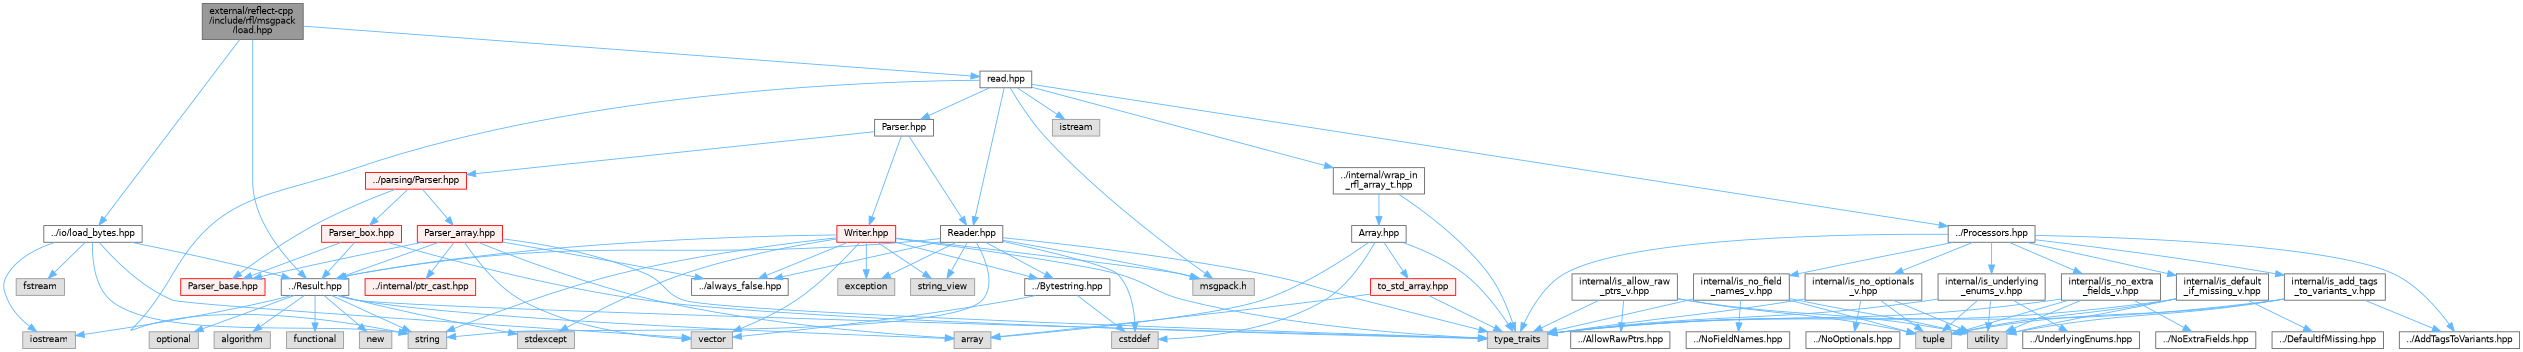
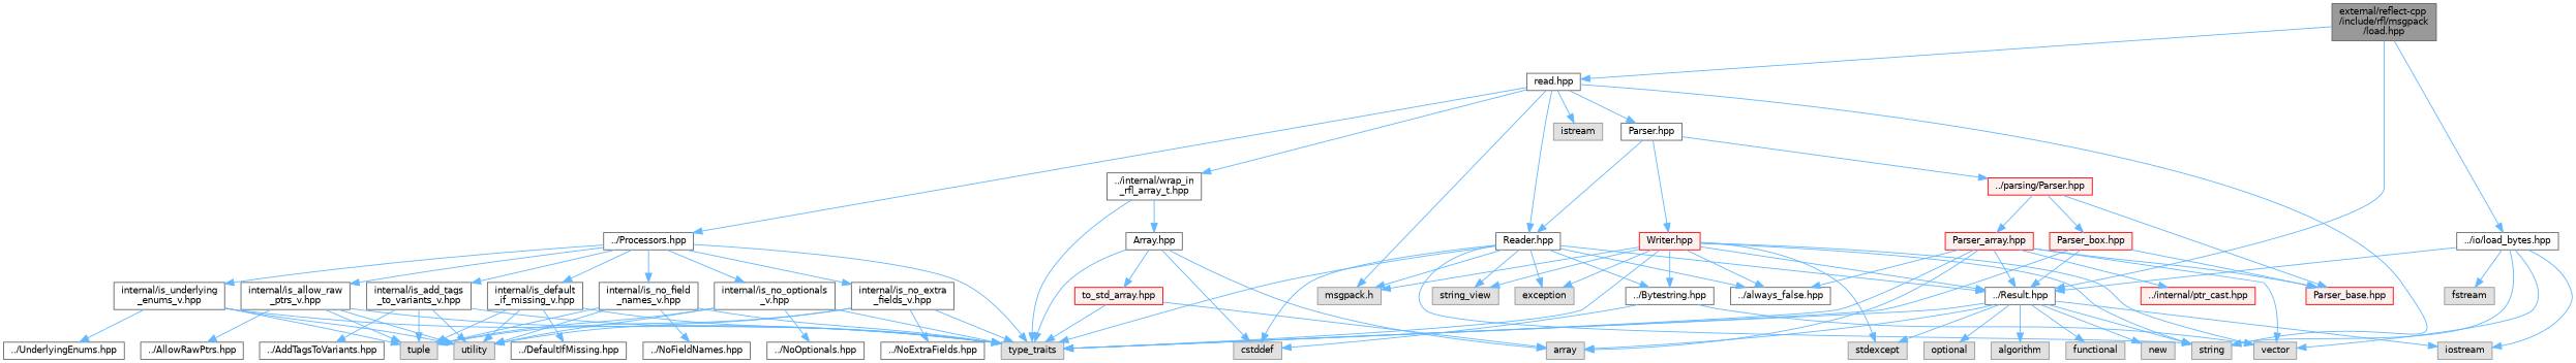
  digraph {
    node [color=grey40 fillcolor=white fontname=Helvetica fontsize=10 shape=box style=filled]
    edge [color=steelblue1 fontname=Helvetica fontsize=10 labelfontname=Helvetica labelfontsize=10 style=solid]
    n1 [color=gray40 fillcolor=grey60 fontcolor=black height=0.2 label="external/reflect-cpp\l/include/rfl/msgpack\l/load.hpp" width=0.4]
    n2 [height=0.2 label="../Result.hpp" width=0.4]
    n3 [height=0.2 label="../io/load_bytes.hpp" width=0.4]
    n4 [height=0.2 label="read.hpp" width=0.4]
    n5 [color=grey60 fillcolor="#E0E0E0" height=0.2 label=algorithm width=0.4]
    n6 [color=grey60 fillcolor="#E0E0E0" height=0.2 label=array width=0.4]
    n7 [color=grey60 fillcolor="#E0E0E0" height=0.2 label=functional width=0.4]
    n8 [color=grey60 fillcolor="#E0E0E0" height=0.2 label=iostream width=0.4]
    n9 [color=grey60 fillcolor="#E0E0E0" height=0.2 label=new width=0.4]
    n10 [color=grey60 fillcolor="#E0E0E0" height=0.2 label=optional width=0.4]
    n11 [color=grey60 fillcolor="#E0E0E0" height=0.2 label=stdexcept width=0.4]
    n12 [color=grey60 fillcolor="#E0E0E0" height=0.2 label=string width=0.4]
    n13 [color=grey60 fillcolor="#E0E0E0" height=0.2 label=type_traits width=0.4]
    n14 [color=grey60 fillcolor="#E0E0E0" height=0.2 label=fstream width=0.4]
    n15 [color=grey60 fillcolor="#E0E0E0" height=0.2 label=vector width=0.4]
    n16 [color=grey60 fillcolor="#E0E0E0" height=0.2 label="msgpack.h" width=0.4]
    n17 [color=grey60 fillcolor="#E0E0E0" height=0.2 label=istream width=0.4]
    n18 [height=0.2 label="../Processors.hpp" width=0.4]
    n19 [height=0.2 label="../internal/wrap_in\l_rfl_array_t.hpp" width=0.4]
    n20 [height=0.2 label="Parser.hpp" width=0.4]
    n21 [height=0.2 label="Reader.hpp" width=0.4]
    n22 [height=0.2 label="internal/is_add_tags\l_to_variants_v.hpp" width=0.4]
    n23 [height=0.2 label="internal/is_allow_raw\l_ptrs_v.hpp" width=0.4]
    n24 [height=0.2 label="internal/is_default\l_if_missing_v.hpp" width=0.4]
    n25 [height=0.2 label="internal/is_no_extra\l_fields_v.hpp" width=0.4]
    n26 [height=0.2 label="internal/is_no_field\l_names_v.hpp" width=0.4]
    n27 [height=0.2 label="internal/is_no_optionals\l_v.hpp" width=0.4]
    n28 [height=0.2 label="internal/is_underlying\l_enums_v.hpp" width=0.4]
    n29 [height=0.2 label="Array.hpp" width=0.4]
    n30 [color=red fillcolor="#FFF0F0" height=0.2 label="../parsing/Parser.hpp" width=0.4]
    n31 [color=red fillcolor="#FFF0F0" height=0.2 label="Writer.hpp" width=0.4]
    n32 [color=grey60 fillcolor="#E0E0E0" height=0.2 label=cstddef width=0.4]
    n33 [height=0.2 label="../always_false.hpp" width=0.4]
    n34 [color=grey60 fillcolor="#E0E0E0" height=0.2 label=exception width=0.4]
    n35 [color=grey60 fillcolor="#E0E0E0" height=0.2 label=string_view width=0.4]
    n36 [height=0.2 label="../Bytestring.hpp" width=0.4]
    n37 [color=grey60 fillcolor="#E0E0E0" height=0.2 label=tuple width=0.4]
    n38 [color=grey60 fillcolor="#E0E0E0" height=0.2 label=utility width=0.4]
    n39 [height=0.2 label="../AddTagsToVariants.hpp" width=0.4]
    n40 [height=0.2 label="../AllowRawPtrs.hpp" width=0.4]
    n41 [height=0.2 label="../DefaultIfMissing.hpp" width=0.4]
    n42 [height=0.2 label="../NoExtraFields.hpp" width=0.4]
    n43 [height=0.2 label="../NoFieldNames.hpp" width=0.4]
    n44 [height=0.2 label="../NoOptionals.hpp" width=0.4]
    n45 [height=0.2 label="../UnderlyingEnums.hpp" width=0.4]
    n46 [color=red fillcolor="#FFF0F0" height=0.2 label="to_std_array.hpp" width=0.4]
    n47 [color=red fillcolor="#FFF0F0" height=0.2 label="Parser_array.hpp" width=0.4]
    n48 [color=red fillcolor="#FFF0F0" height=0.2 label="Parser_base.hpp" width=0.4]
    n49 [color=red fillcolor="#FFF0F0" height=0.2 label="Parser_box.hpp" width=0.4]
    n50 [color=red fillcolor="#FFF0F0" height=0.2 label="../internal/ptr_cast.hpp" width=0.4]
    n1 -> n2
    n1 -> n3
    n1 -> n4
    n2 -> n5
    n2 -> n6
    n2 -> n7
    n2 -> n8
    n2 -> n9
    n2 -> n10
    n2 -> n11
    n2 -> n12
    n2 -> n13
    n3 -> n2
    n3 -> n8
    n3 -> n12
    n3 -> n14
    n3 -> n15
    n4 -> n12
    n4 -> n16
    n4 -> n17
    n4 -> n18
    n4 -> n19
    n4 -> n20
    n4 -> n21
    n18 -> n13
    n18 -> n22
-   n18 -> n39
+   n18 -> n23
    n18 -> n24
    n18 -> n25
    n18 -> n26
    n18 -> n27
    n18 -> n28
    n19 -> n13
    n19 -> n29
    n20 -> n21
    n20 -> n30
    n20 -> n31
    n21 -> n2
    n21 -> n12
    n21 -> n13
    n21 -> n16
    n21 -> n32
    n21 -> n33
    n21 -> n34
    n21 -> n35
    n21 -> n36
    n22 -> n13
    n22 -> n37
    n22 -> n38
    n22 -> n39
    n23 -> n13
    n23 -> n37
    n23 -> n38
    n23 -> n40
    n24 -> n13
    n24 -> n37
    n24 -> n38
    n24 -> n41
    n25 -> n13
    n25 -> n37
    n25 -> n38
    n25 -> n42
    n26 -> n13
    n26 -> n37
    n26 -> n38
    n26 -> n43
    n27 -> n13
    n27 -> n37
    n27 -> n38
    n27 -> n44
    n28 -> n13
    n28 -> n37
    n28 -> n38
    n28 -> n45
    n29 -> n6
    n29 -> n13
    n29 -> n32
    n29 -> n46
    n30 -> n47
    n30 -> n48
    n30 -> n49
    n31 -> n2
    n31 -> n11
    n31 -> n12
    n31 -> n13
    n31 -> n15
    n31 -> n16
    n31 -> n33
    n31 -> n34
    n31 -> n35
    n31 -> n36
    n36 -> n15
    n36 -> n32
    n46 -> n6
    n46 -> n13
    n47 -> n2
    n47 -> n6
    n47 -> n13
    n47 -> n15
    n47 -> n33
    n47 -> n48
    n47 -> n50
    n49 -> n2
    n49 -> n13
    n49 -> n48
  }
